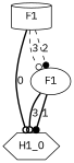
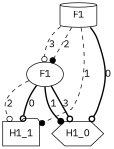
  digraph {
    fontname="IBM Plex Sans"
    node [fontname="IBM Plex Sans"]
    edge [style=bold arrowhead=odot fontname="IBM Plex Sans"]
    n1 [label=H1_0 shape=hexagon]
+   n2 [label=H1_1 shape=folder]
    n3 [label=F1 shape=ellipse]
    n4 [label=F1 shape=cylinder]
    n3 -> n1 [label=3]
    n3 -> n1 [label=1 arrowhead=dot]
+   n3 -> n2 [label=2 style=dashed]
+   n3 -> n2 [label=0]
    n4 -> n1 [label=0]
+   n4 -> n2 [label=1 style=dashed arrowhead=dot]
    n4 -> n3 [label=3 style=dashed]
    n4 -> n3 [label=2 style=dashed arrowhead=dot]
  }
